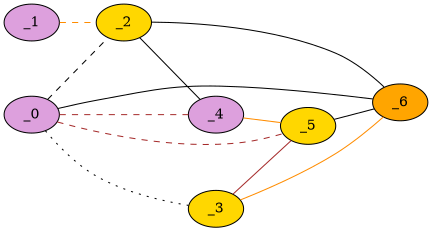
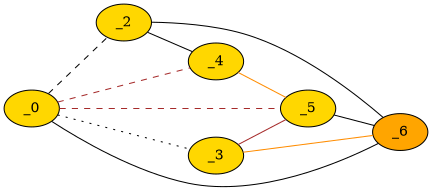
  graph {
    rankdir=LR
    node [fillcolor=plum style=filled x=95 y=39]
    edge [color=black style=solid valence=1]
-   _0 [x=48]
+   _0 [fillcolor=gold x=48]
    _2 [fillcolor=gold x=84]
    _3 [fillcolor=gold x=94 y=108]
-   _4 [y=87]
+   _4 [fillcolor=gold y=87]
    _5 [fillcolor=gold y=95]
    _6 [fillcolor=orange x=97 y=116]
-   _1 [x=74 y=10]
    _0 -- _2 [style=dashed]
    _0 -- _3 [style=dotted]
    _0 -- _4 [color=brown style=dashed]
    _0 -- _5 [color=brown style=dashed valence=2]
    _0 -- _6
    _2 -- _4
    _2 -- _6
    _3 -- _5 [color=brown valence=2]
    _3 -- _6 [color=darkorange valence=2]
    _4 -- _5 [color=darkorange valence=2]
    _5 -- _6 [valence=2]
-   _1 -- _2 [color=darkorange style=dashed]
  }
